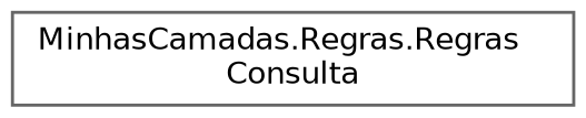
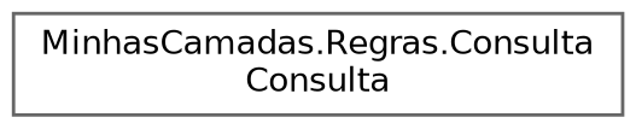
  digraph {
    rankdir=TB
-   n1 [color=grey40 fillcolor=white fontname=Helvetica fontsize=10 height=0.2 label="MinhasCamadas.Regras.Regras\lConsulta" shape=box style=filled width=0.4]
+   n1 [color=grey40 fillcolor=white fontname=Helvetica fontsize=10 height=0.2 label="MinhasCamadas.Regras.Consulta\lConsulta" shape=box style=filled width=0.4]
  }
